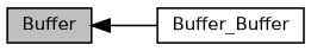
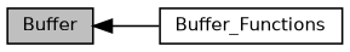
  digraph {
    rankdir=LR
    node [color=black fontname=Helvetica fontsize=10 shape=record style=filled]
-   n1 [fillcolor=white height=0.2 label=Buffer_Buffer width=0.4]
+   n1 [fillcolor=white height=0.2 label=Buffer_Functions width=0.4]
    n2 [fillcolor=grey75 fontcolor=black height=0.2 label=Buffer width=0.4]
    n2 -> n1 [dir=back fontname=Helvetica fontsize=10 labelfontname=Helvetica labelfontsize=10 shape=plaintext style=solid]
  }
